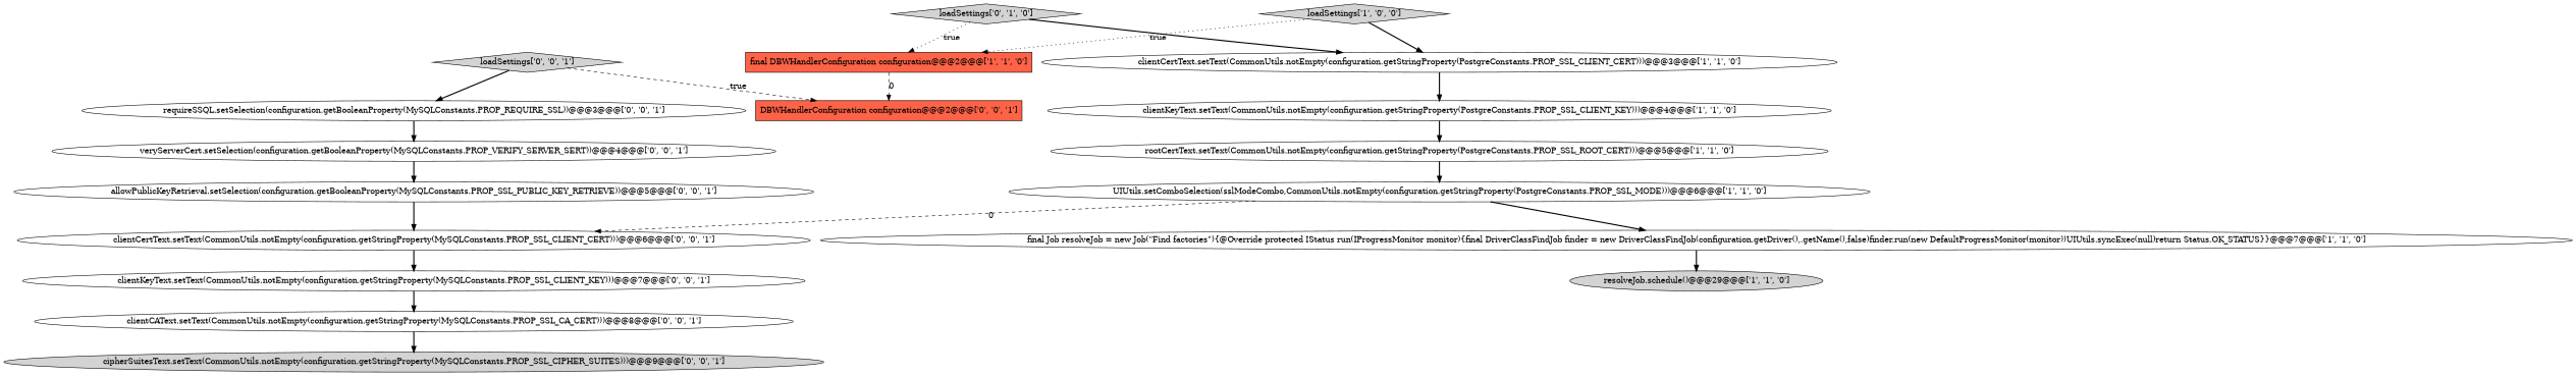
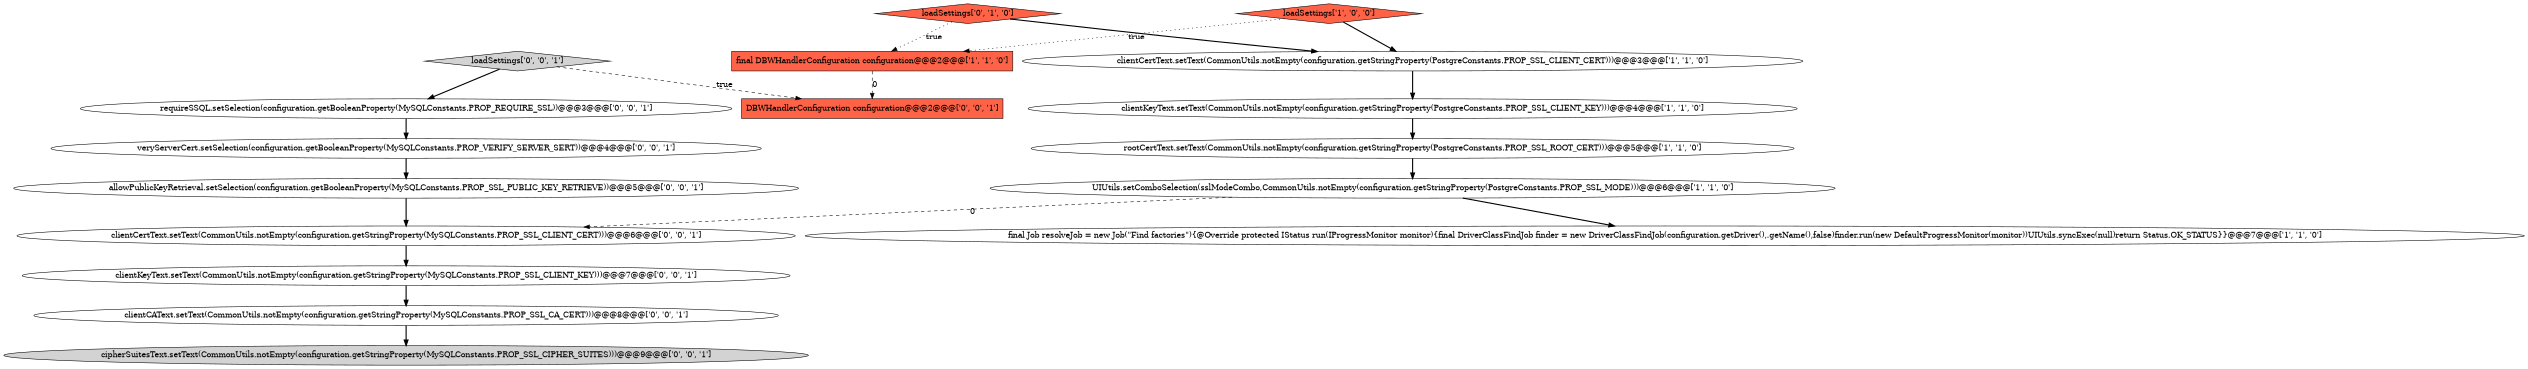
  digraph {
    node [fillcolor=white shape=ellipse style=filled]
    edge [style=bold]
    n1 [label="clientCertText.setText(CommonUtils.notEmpty(configuration.getStringProperty(PostgreConstants.PROP_SSL_CLIENT_CERT)))@@@3@@@['1', '1', '0']"]
    n2 [label="clientKeyText.setText(CommonUtils.notEmpty(configuration.getStringProperty(PostgreConstants.PROP_SSL_CLIENT_KEY)))@@@4@@@['1', '1', '0']"]
    n3 [label="rootCertText.setText(CommonUtils.notEmpty(configuration.getStringProperty(PostgreConstants.PROP_SSL_ROOT_CERT)))@@@5@@@['1', '1', '0']"]
-   n4 [fillcolor=lightgray label="loadSettings['0', '1', '0']" shape=diamond]
+   n4 [fillcolor=tomato label="loadSettings['0', '1', '0']" shape=diamond]
    n5 [fillcolor=tomato label="final DBWHandlerConfiguration configuration@@@2@@@['1', '1', '0']" shape=box]
    n6 [fillcolor=tomato label="DBWHandlerConfiguration configuration@@@2@@@['0', '0', '1']" shape=box]
    n7 [label="clientKeyText.setText(CommonUtils.notEmpty(configuration.getStringProperty(MySQLConstants.PROP_SSL_CLIENT_KEY)))@@@7@@@['0', '0', '1']"]
    n8 [label="clientCAText.setText(CommonUtils.notEmpty(configuration.getStringProperty(MySQLConstants.PROP_SSL_CA_CERT)))@@@8@@@['0', '0', '1']"]
    n9 [fillcolor=lightgray label="cipherSuitesText.setText(CommonUtils.notEmpty(configuration.getStringProperty(MySQLConstants.PROP_SSL_CIPHER_SUITES)))@@@9@@@['0', '0', '1']"]
    n10 [label="allowPublicKeyRetrieval.setSelection(configuration.getBooleanProperty(MySQLConstants.PROP_SSL_PUBLIC_KEY_RETRIEVE))@@@5@@@['0', '0', '1']"]
    n11 [label="clientCertText.setText(CommonUtils.notEmpty(configuration.getStringProperty(MySQLConstants.PROP_SSL_CLIENT_CERT)))@@@6@@@['0', '0', '1']"]
    n12 [label="requireSSQL.setSelection(configuration.getBooleanProperty(MySQLConstants.PROP_REQUIRE_SSL))@@@3@@@['0', '0', '1']"]
    n13 [label="veryServerCert.setSelection(configuration.getBooleanProperty(MySQLConstants.PROP_VERIFY_SERVER_SERT))@@@4@@@['0', '0', '1']"]
-   n14 [fillcolor=lightgray label="resolveJob.schedule()@@@29@@@['1', '1', '0']"]
    n15 [label="UIUtils.setComboSelection(sslModeCombo,CommonUtils.notEmpty(configuration.getStringProperty(PostgreConstants.PROP_SSL_MODE)))@@@6@@@['1', '1', '0']"]
    n16 [label="final Job resolveJob = new Job(\"Find factories\"){@Override protected IStatus run(IProgressMonitor monitor){final DriverClassFindJob finder = new DriverClassFindJob(configuration.getDriver(),.getName(),false)finder.run(new DefaultProgressMonitor(monitor))UIUtils.syncExec(null)return Status.OK_STATUS}}@@@7@@@['1', '1', '0']"]
-   n17 [fillcolor=lightgray label="loadSettings['1', '0', '0']" shape=diamond]
+   n17 [fillcolor=tomato label="loadSettings['1', '0', '0']" shape=diamond]
    n18 [fillcolor=lightgray label="loadSettings['0', '0', '1']" shape=diamond]
    n1 -> n2
    n2 -> n3
    n3 -> n15
    n4 -> n1
    n4 -> n5 [label=true style=dotted]
    n5 -> n6 [label=0 style=dashed]
    n7 -> n8
    n8 -> n9
    n10 -> n11
    n11 -> n7
    n12 -> n13
    n13 -> n10
    n15 -> n11 [label=0 style=dashed]
    n15 -> n16
-   n16 -> n14
    n17 -> n1
    n17 -> n5 [label=true style=dotted]
    n18 -> n6 [label=true style=dashed]
    n18 -> n12
  }
